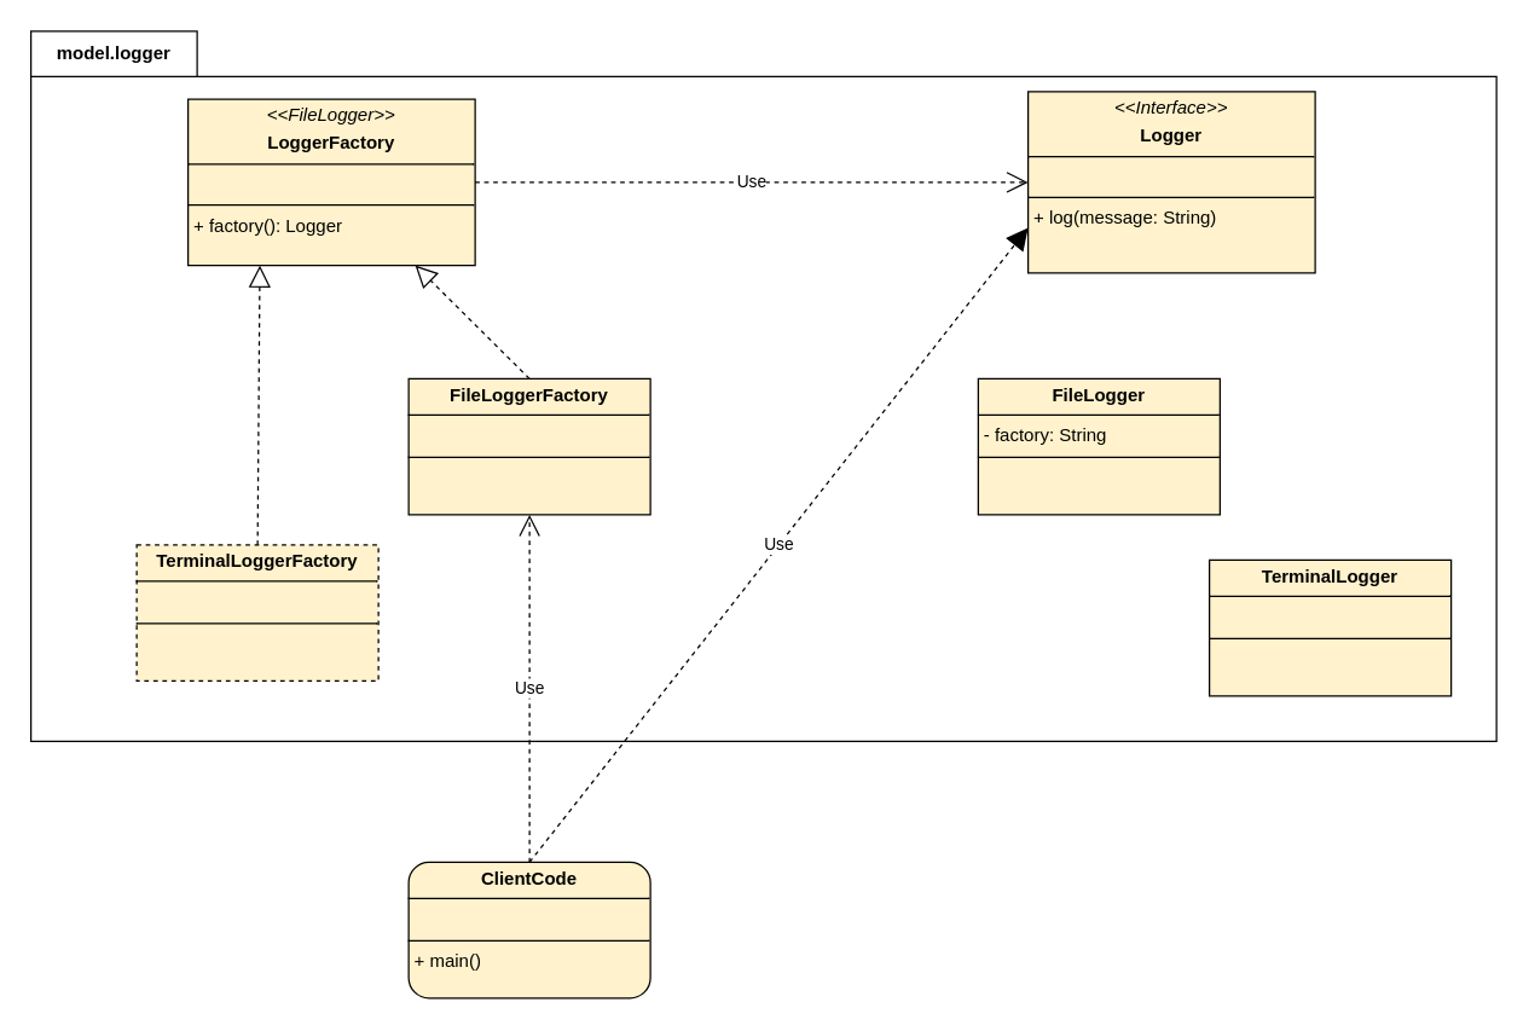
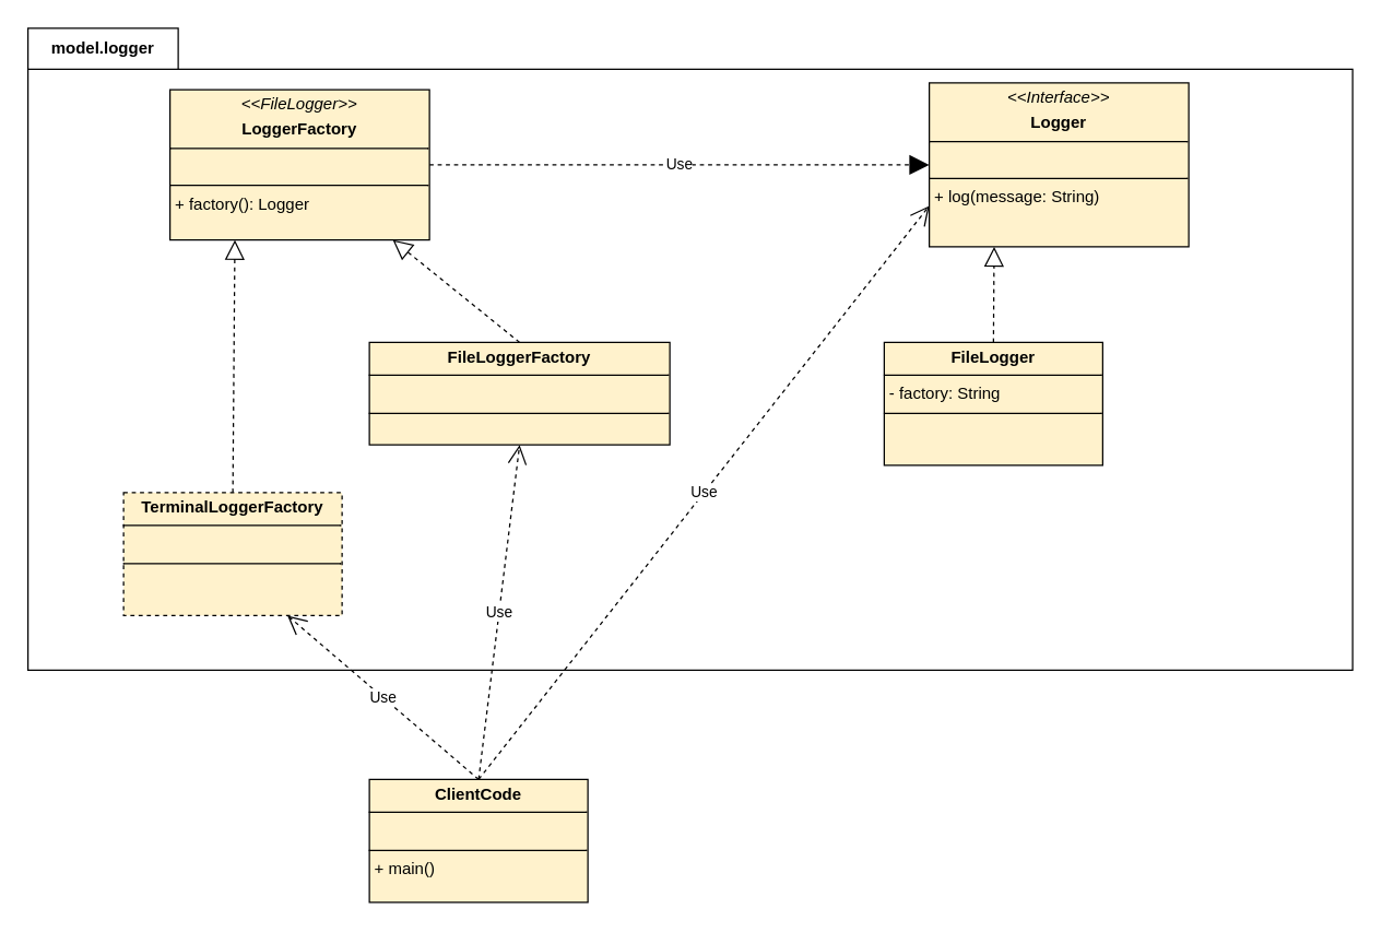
  <mxCell id="0" />
  <mxCell id="1" parent="0" />
  <mxCell id="2" value="model.logger" style="shape=folder;fontStyle=1;tabWidth=110;tabHeight=30;tabPosition=left;html=1;boundedLbl=1;labelInHeader=1;container=1;collapsible=0;whiteSpace=wrap;" vertex="1" parent="1"><mxGeometry x="20" y="20" width="970" height="470" as="geometry" /></mxCell>
  <mxCell id="3" value="" style="html=1;strokeColor=none;resizeWidth=1;resizeHeight=1;fillColor=none;part=1;connectable=0;allowArrows=0;deletable=0;whiteSpace=wrap;" vertex="1" parent="2"><mxGeometry width="970" height="329" relative="1" as="geometry"><mxPoint y="30" as="offset" /></mxGeometry></mxCell>
  <mxCell id="4" value="&lt;p style=&quot;margin:0px;margin-top:4px;text-align:center;&quot;&gt;&lt;i&gt;&amp;lt;&amp;lt;Interface&amp;gt;&amp;gt;&lt;/i&gt;&lt;b&gt;&lt;br&gt;&lt;/b&gt;&lt;/p&gt;&lt;p style=&quot;margin:0px;margin-top:4px;text-align:center;&quot;&gt;&lt;b&gt;Logger&lt;/b&gt;&lt;br&gt;&lt;/p&gt;&lt;hr size=&quot;1&quot; style=&quot;border-style:solid;&quot;&gt;&lt;p style=&quot;margin:0px;margin-left:4px;&quot;&gt;&lt;br&gt;&lt;/p&gt;&lt;hr size=&quot;1&quot; style=&quot;border-style:solid;&quot;&gt;&lt;p style=&quot;margin:0px;margin-left:4px;&quot;&gt;+ log(message: String)&lt;br&gt;&lt;br&gt;&lt;/p&gt;" style="verticalAlign=top;align=left;overflow=fill;html=1;whiteSpace=wrap;strokeColor=#000000;fontFamily=Helvetica;fontSize=12;fontColor=default;fillColor=#fff2cc;" vertex="1" parent="2"><mxGeometry x="660" y="40" width="190" height="120" as="geometry" /></mxCell>
  <mxCell id="5" value="&lt;p style=&quot;margin:0px;margin-top:4px;text-align:center;&quot;&gt;&lt;b&gt;FileLogger&lt;/b&gt;&lt;/p&gt;&lt;hr size=&quot;1&quot; style=&quot;border-style:solid;&quot;&gt;&lt;p style=&quot;margin:0px;margin-left:4px;&quot;&gt;- factory: String&lt;br&gt;&lt;/p&gt;&lt;hr size=&quot;1&quot; style=&quot;border-style:solid;&quot;&gt;&lt;p style=&quot;margin:0px;margin-left:4px;&quot;&gt;&lt;br&gt;&lt;/p&gt;" style="verticalAlign=top;align=left;overflow=fill;html=1;whiteSpace=wrap;strokeColor=#000000;fontFamily=Helvetica;fontSize=12;fontColor=default;fillColor=#fff2cc;" vertex="1" parent="2"><mxGeometry x="627" y="230" width="160" height="90" as="geometry" /></mxCell>
- <mxCell id="7" value="&lt;p style=&quot;margin:0px;margin-top:4px;text-align:center;&quot;&gt;&lt;b&gt;TerminalLogger&lt;/b&gt;&lt;/p&gt;&lt;hr size=&quot;1&quot; style=&quot;border-style:solid;&quot;&gt;&lt;p style=&quot;margin:0px;margin-left:4px;&quot;&gt;&lt;br&gt;&lt;/p&gt;&lt;hr size=&quot;1&quot; style=&quot;border-style:solid;&quot;&gt;&lt;p style=&quot;margin:0px;margin-left:4px;&quot;&gt;&lt;br&gt;&lt;/p&gt;" style="verticalAlign=top;align=left;overflow=fill;html=1;whiteSpace=wrap;strokeColor=#000000;fontFamily=Helvetica;fontSize=12;fontColor=default;fillColor=#fff2cc;" vertex="1" parent="2"><mxGeometry x="780" y="350" width="160" height="90" as="geometry" /></mxCell>
+ <mxCell id="6" value="" style="endArrow=block;dashed=1;endFill=0;endSize=12;html=1;rounded=0;entryX=0.25;entryY=1;entryDx=0;entryDy=0;exitX=0.5;exitY=0;exitDx=0;exitDy=0;" edge="1" parent="2" source="5" target="4"><mxGeometry width="160" relative="1" as="geometry"><mxPoint x="290" y="350" as="sourcePoint" /><mxPoint x="450" y="350" as="targetPoint" /></mxGeometry></mxCell>
  <mxCell id="8" value="&lt;p style=&quot;margin:0px;margin-top:4px;text-align:center;&quot;&gt;&lt;i&gt;&amp;lt;&amp;lt;FileLogger&amp;gt;&amp;gt;&lt;/i&gt;&lt;b&gt;&lt;br&gt;&lt;/b&gt;&lt;/p&gt;&lt;p style=&quot;margin:0px;margin-top:4px;text-align:center;&quot;&gt;&lt;b&gt;LoggerFactory&lt;/b&gt;&lt;br&gt;&lt;/p&gt;&lt;hr size=&quot;1&quot; style=&quot;border-style:solid;&quot;&gt;&lt;p style=&quot;margin:0px;margin-left:4px;&quot;&gt;&lt;br&gt;&lt;/p&gt;&lt;hr size=&quot;1&quot; style=&quot;border-style:solid;&quot;&gt;&lt;p style=&quot;margin:0px;margin-left:4px;&quot;&gt;+ factory(): Logger&lt;br&gt;&lt;br&gt;&lt;/p&gt;" style="verticalAlign=top;align=left;overflow=fill;html=1;whiteSpace=wrap;fillColor=#fff2cc;strokeColor=#000000;" vertex="1" parent="2"><mxGeometry x="104" y="45" width="190" height="110" as="geometry" /></mxCell>
- <mxCell id="9" value="&lt;p style=&quot;margin:0px;margin-top:4px;text-align:center;&quot;&gt;&lt;b&gt;FileLoggerFactory&lt;/b&gt;&lt;/p&gt;&lt;hr size=&quot;1&quot; style=&quot;border-style:solid;&quot;&gt;&lt;p style=&quot;margin:0px;margin-left:4px;&quot;&gt;&lt;br&gt;&lt;/p&gt;&lt;hr size=&quot;1&quot; style=&quot;border-style:solid;&quot;&gt;&lt;p style=&quot;margin:0px;margin-left:4px;&quot;&gt;&lt;br&gt;&lt;/p&gt;" style="verticalAlign=top;align=left;overflow=fill;html=1;whiteSpace=wrap;strokeColor=#000000;fontFamily=Helvetica;fontSize=12;fontColor=default;fillColor=#fff2cc;" vertex="1" parent="2"><mxGeometry x="250" y="230" width="160" height="90" as="geometry" /></mxCell>
+ <mxCell id="9" value="&lt;p style=&quot;margin:0px;margin-top:4px;text-align:center;&quot;&gt;&lt;b&gt;FileLoggerFactory&lt;/b&gt;&lt;/p&gt;&lt;hr size=&quot;1&quot; style=&quot;border-style:solid;&quot;&gt;&lt;p style=&quot;margin:0px;margin-left:4px;&quot;&gt;&lt;br&gt;&lt;/p&gt;&lt;hr size=&quot;1&quot; style=&quot;border-style:solid;&quot;&gt;&lt;p style=&quot;margin:0px;margin-left:4px;&quot;&gt;&lt;br&gt;&lt;/p&gt;" style="verticalAlign=top;align=left;overflow=fill;html=1;whiteSpace=wrap;strokeColor=#000000;fontFamily=Helvetica;fontSize=12;fontColor=default;fillColor=#fff2cc;" vertex="1" parent="2"><mxGeometry x="250" y="230" width="220" height="75" as="geometry" /></mxCell>
  <mxCell id="10" value="&lt;p style=&quot;margin:0px;margin-top:4px;text-align:center;&quot;&gt;&lt;b&gt;TerminalLoggerFactory&lt;/b&gt;&lt;/p&gt;&lt;hr size=&quot;1&quot; style=&quot;border-style:solid;&quot;&gt;&lt;p style=&quot;margin:0px;margin-left:4px;&quot;&gt;&lt;br&gt;&lt;/p&gt;&lt;hr size=&quot;1&quot; style=&quot;border-style:solid;&quot;&gt;&lt;p style=&quot;margin:0px;margin-left:4px;&quot;&gt;&lt;br&gt;&lt;/p&gt;" style="verticalAlign=top;align=left;overflow=fill;html=1;whiteSpace=wrap;strokeColor=#000000;fontFamily=Helvetica;fontSize=12;fontColor=default;fillColor=#fff2cc;dashed=1;" vertex="1" parent="2"><mxGeometry x="70" y="340" width="160" height="90" as="geometry" /></mxCell>
  <mxCell id="11" value="" style="endArrow=block;dashed=1;endFill=0;endSize=12;html=1;rounded=0;entryX=0.25;entryY=1;entryDx=0;entryDy=0;exitX=0.5;exitY=0;exitDx=0;exitDy=0;" edge="1" parent="2" source="10" target="8"><mxGeometry width="160" relative="1" as="geometry"><mxPoint x="290" y="350" as="sourcePoint" /><mxPoint x="450" y="350" as="targetPoint" /></mxGeometry></mxCell>
  <mxCell id="12" value="" style="endArrow=block;dashed=1;endFill=0;endSize=12;html=1;rounded=0;exitX=0.5;exitY=0;exitDx=0;exitDy=0;" edge="1" parent="2" source="9" target="8"><mxGeometry width="160" relative="1" as="geometry"><mxPoint x="290" y="350" as="sourcePoint" /><mxPoint x="450" y="350" as="targetPoint" /></mxGeometry></mxCell>
- <mxCell id="13" value="Use" style="endArrow=open;endSize=12;dashed=1;html=1;rounded=0;exitX=1;exitY=0.5;exitDx=0;exitDy=0;entryX=0;entryY=0.5;entryDx=0;entryDy=0;" edge="1" parent="2" source="8" target="4"><mxGeometry width="160" relative="1" as="geometry"><mxPoint x="290" y="350" as="sourcePoint" /><mxPoint x="450" y="350" as="targetPoint" /></mxGeometry></mxCell>
- <mxCell id="14" value="&lt;p style=&quot;margin:0px;margin-top:4px;text-align:center;&quot;&gt;&lt;b&gt;ClientCode&lt;/b&gt;&lt;br&gt;&lt;/p&gt;&lt;hr size=&quot;1&quot; style=&quot;border-style:solid;&quot;&gt;&lt;p style=&quot;margin:0px;margin-left:4px;&quot;&gt;&lt;br&gt;&lt;/p&gt;&lt;hr size=&quot;1&quot; style=&quot;border-style:solid;&quot;&gt;&lt;p style=&quot;margin:0px;margin-left:4px;&quot;&gt;+ main()&lt;br&gt;&lt;/p&gt;" style="verticalAlign=top;align=left;overflow=fill;html=1;whiteSpace=wrap;strokeColor=#000000;fontFamily=Helvetica;fontSize=12;fontColor=default;fillColor=#fff2cc;rounded=1;" vertex="1" parent="1"><mxGeometry x="270" y="570" width="160" height="90" as="geometry" /></mxCell>
+ <mxCell id="13" value="Use" style="endArrow=block;endSize=12;dashed=1;html=1;rounded=0;exitX=1;exitY=0.5;exitDx=0;exitDy=0;entryX=0;entryY=0.5;entryDx=0;entryDy=0;" edge="1" parent="2" source="8" target="4"><mxGeometry width="160" relative="1" as="geometry"><mxPoint x="290" y="350" as="sourcePoint" /><mxPoint x="450" y="350" as="targetPoint" /></mxGeometry></mxCell>
+ <mxCell id="14" value="&lt;p style=&quot;margin:0px;margin-top:4px;text-align:center;&quot;&gt;&lt;b&gt;ClientCode&lt;/b&gt;&lt;br&gt;&lt;/p&gt;&lt;hr size=&quot;1&quot; style=&quot;border-style:solid;&quot;&gt;&lt;p style=&quot;margin:0px;margin-left:4px;&quot;&gt;&lt;br&gt;&lt;/p&gt;&lt;hr size=&quot;1&quot; style=&quot;border-style:solid;&quot;&gt;&lt;p style=&quot;margin:0px;margin-left:4px;&quot;&gt;+ main()&lt;br&gt;&lt;/p&gt;" style="verticalAlign=top;align=left;overflow=fill;html=1;whiteSpace=wrap;strokeColor=#000000;fontFamily=Helvetica;fontSize=12;fontColor=default;fillColor=#fff2cc;" vertex="1" parent="1"><mxGeometry x="270" y="570" width="160" height="90" as="geometry" /></mxCell>
  <mxCell id="15" value="Use" style="endArrow=open;endSize=12;dashed=1;html=1;rounded=0;exitX=0.5;exitY=0;exitDx=0;exitDy=0;entryX=0.5;entryY=1;entryDx=0;entryDy=0;" edge="1" parent="1" source="14" target="9"><mxGeometry width="160" relative="1" as="geometry"><mxPoint x="310" y="370" as="sourcePoint" /><mxPoint x="470" y="370" as="targetPoint" /></mxGeometry></mxCell>
- <mxCell id="17" value="Use" style="endArrow=block;endSize=12;dashed=1;html=1;rounded=0;exitX=0.5;exitY=0;exitDx=0;exitDy=0;entryX=0;entryY=0.75;entryDx=0;entryDy=0;" edge="1" parent="1" source="14" target="4"><mxGeometry width="160" relative="1" as="geometry"><mxPoint x="310" y="370" as="sourcePoint" /><mxPoint x="470" y="370" as="targetPoint" /></mxGeometry></mxCell>
+ <mxCell id="16" value="Use" style="endArrow=open;endSize=12;dashed=1;html=1;rounded=0;exitX=0.5;exitY=0;exitDx=0;exitDy=0;entryX=0.75;entryY=1;entryDx=0;entryDy=0;" edge="1" parent="1" source="14" target="10"><mxGeometry width="160" relative="1" as="geometry"><mxPoint x="310" y="370" as="sourcePoint" /><mxPoint x="470" y="370" as="targetPoint" /></mxGeometry></mxCell>
+ <mxCell id="17" value="Use" style="endArrow=open;endSize=12;dashed=1;html=1;rounded=0;exitX=0.5;exitY=0;exitDx=0;exitDy=0;entryX=0;entryY=0.75;entryDx=0;entryDy=0;" edge="1" parent="1" source="14" target="4"><mxGeometry width="160" relative="1" as="geometry"><mxPoint x="310" y="370" as="sourcePoint" /><mxPoint x="470" y="370" as="targetPoint" /></mxGeometry></mxCell>
